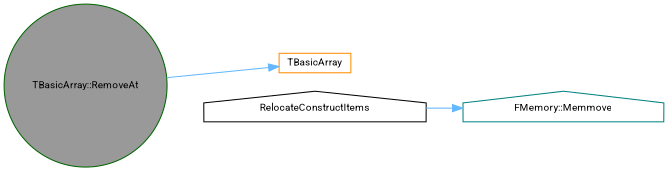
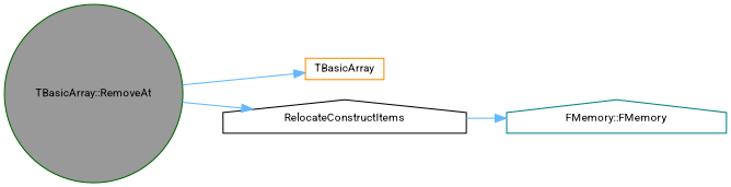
  digraph {
    fontname=Roboto
    rankdir=LR
    node [fillcolor=white fontname=Roboto fontsize=10 shape=house style=filled]
    edge [color=steelblue1 fontname=Roboto fontsize=10 labelfontname=Helvetica labelfontsize=10 style=solid]
    n1 [color=darkgreen fillcolor=grey60 fontcolor=black height=0.2 label="TBasicArray::RemoveAt" shape=circle width=0.4]
    n2 [color=darkorange height=0.2 label=TBasicArray shape=box width=0.4]
    n3 [color=black height=0.2 label=RelocateConstructItems width=0.4]
-   n4 [color=teal height=0.2 label="FMemory::Memmove" width=0.4]
+   n4 [color=teal height=0.2 label="FMemory::FMemory" width=0.4]
    n1 -> n2
+   n1 -> n3
    n3 -> n4
  }
